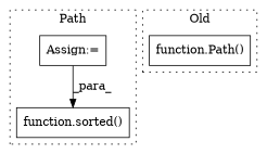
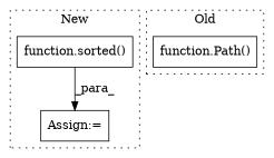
  digraph {
    node [a=75 shape=box]
    n1 [l="7,1" label="function.sorted()" s="618,651"]
    n2 [a=68 l=3 label="Assign:=" s=615]
    n3 [l="5,1" label="function.Path()" s="500,513"]
    subgraph cluster_1 {
-     label=Path
+     label=New
      style=dotted
      n1
      n2
    }
    subgraph cluster_2 {
      label=Old
      style=dotted
      n3
    }
-   n2 -> n1 [label=_para_]
+   n1 -> n2 [label=_para_]
  }
